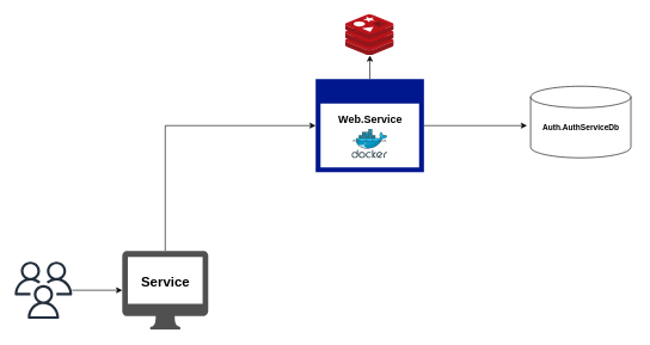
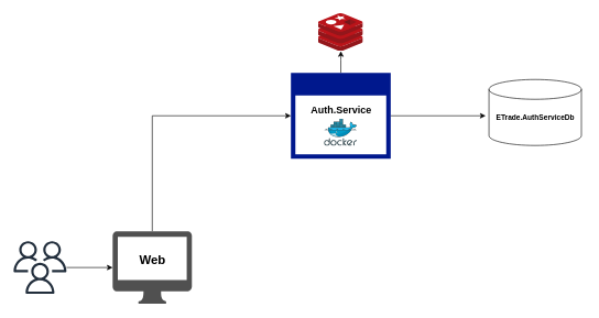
  <mxCell id="0" />
  <mxCell id="1" parent="0" />
  <mxCell id="2" value="" style="edgeStyle=orthogonalEdgeStyle;rounded=0;orthogonalLoop=1;jettySize=auto;html=1;" parent="1" source="3" target="5" edge="1"><mxGeometry relative="1" as="geometry" /></mxCell>
  <mxCell id="3" value="" style="sketch=0;outlineConnect=0;fontColor=#232F3E;gradientColor=none;fillColor=#232F3D;strokeColor=none;dashed=0;verticalLabelPosition=bottom;verticalAlign=top;align=center;html=1;fontSize=12;fontStyle=0;aspect=fixed;pointerEvents=1;shape=mxgraph.aws4.users;" parent="1" vertex="1"><mxGeometry x="20" y="365" width="80" height="80" as="geometry" /></mxCell>
  <mxCell id="4" style="edgeStyle=orthogonalEdgeStyle;rounded=0;orthogonalLoop=1;jettySize=auto;html=1;entryX=0;entryY=0.5;entryDx=0;entryDy=0;entryPerimeter=0;" edge="1" parent="1" source="5" target="10"><mxGeometry relative="1" as="geometry"><mxPoint x="230" y="315" as="targetPoint" /><mxPoint x="230" y="340" as="sourcePoint" /><Array as="points"><mxPoint x="230" y="175" /></Array></mxGeometry></mxCell>
  <mxCell id="5" value="" style="sketch=0;pointerEvents=1;shadow=0;dashed=0;html=1;strokeColor=none;fillColor=#505050;labelPosition=center;verticalLabelPosition=bottom;verticalAlign=top;outlineConnect=0;align=center;shape=mxgraph.office.devices.mac_client;" parent="1" vertex="1"><mxGeometry x="170" y="350" width="120" height="110" as="geometry" /></mxCell>
- <mxCell id="6" value="Service" style="text;strokeColor=none;fillColor=none;html=1;fontSize=19;fontStyle=1;verticalAlign=middle;align=center;strokeWidth=1;" parent="1" vertex="1"><mxGeometry x="180" y="375" width="100" height="40" as="geometry" /></mxCell>
+ <mxCell id="6" value="Web" style="text;strokeColor=none;fillColor=none;html=1;fontSize=19;fontStyle=1;verticalAlign=middle;align=center;strokeWidth=1;" parent="1" vertex="1"><mxGeometry x="180" y="375" width="100" height="40" as="geometry" /></mxCell>
  <mxCell id="7" value="" style="image;sketch=0;aspect=fixed;html=1;points=[];align=center;fontSize=12;image=img/lib/mscae/Docker.svg;" vertex="1" parent="1"><mxGeometry x="490.58" y="180" width="50" height="41" as="geometry" /></mxCell>
  <mxCell id="8" value="" style="edgeStyle=orthogonalEdgeStyle;rounded=0;orthogonalLoop=1;jettySize=auto;html=1;" edge="1" parent="1" source="10" target="13"><mxGeometry relative="1" as="geometry"><mxPoint x="720" y="175" as="targetPoint" /></mxGeometry></mxCell>
  <mxCell id="9" value="" style="edgeStyle=orthogonalEdgeStyle;rounded=0;orthogonalLoop=1;jettySize=auto;html=1;" edge="1" parent="1" source="10" target="14"><mxGeometry relative="1" as="geometry" /></mxCell>
  <mxCell id="10" value="" style="sketch=0;aspect=fixed;pointerEvents=1;shadow=0;dashed=0;html=1;strokeColor=none;labelPosition=center;verticalLabelPosition=bottom;verticalAlign=top;align=center;fillColor=#00188D;shape=mxgraph.mscae.enterprise.application_blank" vertex="1" parent="1"><mxGeometry x="440" y="110" width="151.16" height="130" as="geometry" /></mxCell>
- <mxCell id="11" value="&lt;font style=&quot;font-size: 15px;&quot;&gt;Web.Service&lt;/font&gt;" style="text;strokeColor=none;fillColor=none;html=1;fontSize=19;fontStyle=1;verticalAlign=middle;align=center;strokeWidth=1;" vertex="1" parent="1"><mxGeometry x="465.58" y="145" width="100" height="40" as="geometry" /></mxCell>
+ <mxCell id="11" value="&lt;font style=&quot;font-size: 15px;&quot;&gt;Auth.Service&lt;/font&gt;" style="text;strokeColor=none;fillColor=none;html=1;fontSize=19;fontStyle=1;verticalAlign=middle;align=center;strokeWidth=1;" vertex="1" parent="1"><mxGeometry x="465.58" y="145" width="100" height="40" as="geometry" /></mxCell>
  <mxCell id="12" value="" style="shape=cylinder3;whiteSpace=wrap;html=1;boundedLbl=1;backgroundOutline=1;size=15;" vertex="1" parent="1"><mxGeometry x="740" y="120" width="140" height="100" as="geometry" /></mxCell>
- <mxCell id="13" value="&lt;font style=&quot;font-size: 11px;&quot;&gt;Auth.AuthServiceDb&lt;/font&gt;" style="text;strokeColor=none;fillColor=none;html=1;fontSize=19;fontStyle=1;verticalAlign=middle;align=center;strokeWidth=1;" vertex="1" parent="1"><mxGeometry x="735" y="155" width="150" height="40" as="geometry" /></mxCell>
+ <mxCell id="13" value="&lt;font style=&quot;font-size: 11px;&quot;&gt;ETrade.AuthServiceDb&lt;/font&gt;" style="text;strokeColor=none;fillColor=none;html=1;fontSize=19;fontStyle=1;verticalAlign=middle;align=center;strokeWidth=1;" vertex="1" parent="1"><mxGeometry x="735" y="155" width="150" height="40" as="geometry" /></mxCell>
  <mxCell id="14" value="" style="image;sketch=0;aspect=fixed;html=1;points=[];align=center;fontSize=12;image=img/lib/mscae/Cache_Redis_Product.svg;" vertex="1" parent="1"><mxGeometry x="481.65" y="20" width="67.86" height="57" as="geometry" /></mxCell>
